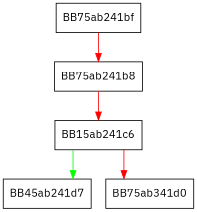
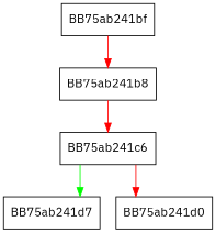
  digraph {
    fontname="IBM Plex Sans"
    splines=ortho
    node [fontname="IBM Plex Sans" shape=box]
    edge [color=red fontname="IBM Plex Sans"]
    BB75ab241b8
-   BB75ab241c6 [label=BB15ab241c6]
-   BB75ab241d7 [label=BB45ab241d7]
-   BB75ab241d0 [label=BB75ab341d0]
+   BB75ab241c6
+   BB75ab241d7
+   BB75ab241d0
    BB75ab241bf
    BB75ab241b8 -> BB75ab241c6
    BB75ab241c6 -> BB75ab241d7 [color=green]
    BB75ab241c6 -> BB75ab241d0
    BB75ab241bf -> BB75ab241b8
  }
